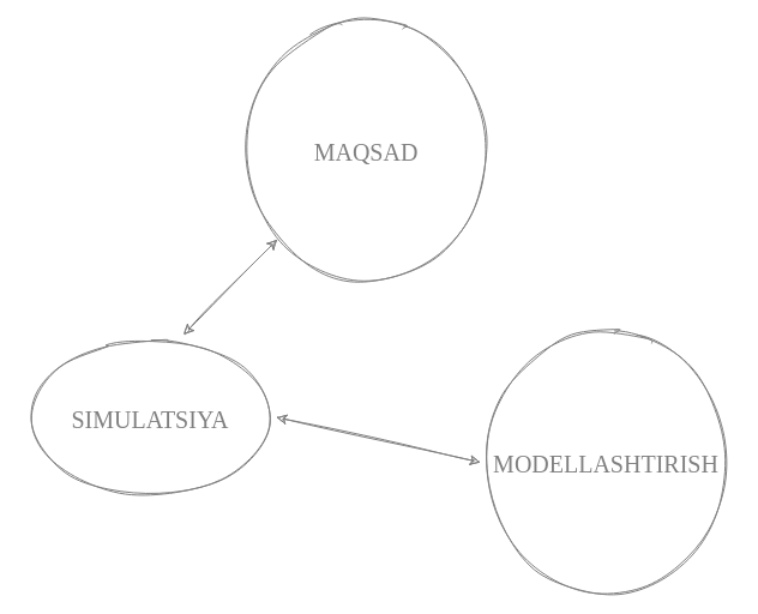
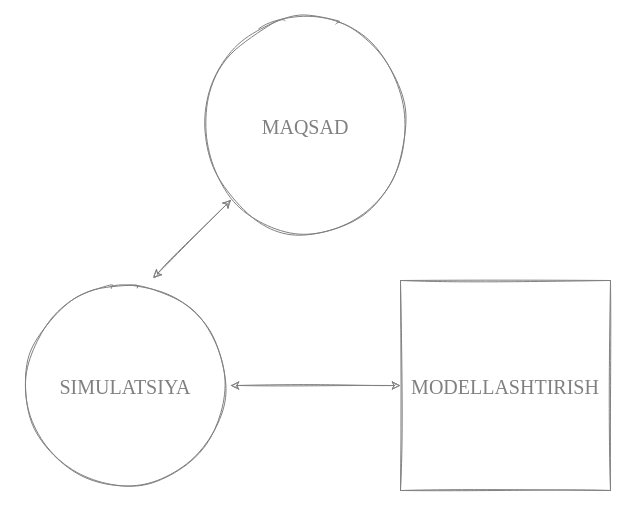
  <mxCell id="0" />
  <mxCell id="1" parent="0" />
  <mxCell id="2" value="&lt;font style=&quot;font-size: 20px;&quot;&gt;MAQSAD&lt;/font&gt;" style="ellipse;whiteSpace=wrap;html=1;aspect=fixed;sketch=1;fontFamily=Verdana;fontSize=25;fontColor=#808080;strokeColor=#808080;fillColor=none;" parent="1" vertex="1"><mxGeometry x="200" y="20" width="210" height="210" as="geometry" /></mxCell>
- <mxCell id="3" value="&lt;font style=&quot;font-size: 20px;&quot;&gt;MODELLASHTIRISH&lt;/font&gt;" style="ellipse;whiteSpace=wrap;html=1;aspect=fixed;sketch=1;fontFamily=Verdana;fontSize=25;fontColor=#808080;strokeColor=#808080;fillColor=none;" parent="1" vertex="1"><mxGeometry x="400" y="280" width="210" height="210" as="geometry" /></mxCell>
- <mxCell id="4" value="&lt;font style=&quot;font-size: 20px;&quot;&gt;SIMULATSIYA&lt;/font&gt;" style="ellipse;whiteSpace=wrap;html=1;aspect=fixed;sketch=1;fontFamily=Verdana;fontSize=25;fontColor=#808080;strokeColor=#808080;fillColor=none;" parent="1" vertex="1"><mxGeometry x="20" y="280" width="210" height="135" as="geometry" /></mxCell>
+ <mxCell id="3" value="&lt;font style=&quot;font-size: 20px;&quot;&gt;MODELLASHTIRISH&lt;/font&gt;" style="whiteSpace=wrap;html=1;aspect=fixed;sketch=1;fontFamily=Verdana;fontSize=25;fontColor=#808080;strokeColor=#808080;fillColor=none;rounded=0;" parent="1" vertex="1"><mxGeometry x="400" y="280" width="210" height="210" as="geometry" /></mxCell>
+ <mxCell id="4" value="&lt;font style=&quot;font-size: 20px;&quot;&gt;SIMULATSIYA&lt;/font&gt;" style="ellipse;whiteSpace=wrap;html=1;aspect=fixed;sketch=1;fontFamily=Verdana;fontSize=25;fontColor=#808080;strokeColor=#808080;fillColor=none;" parent="1" vertex="1"><mxGeometry x="20" y="280" width="210" height="210" as="geometry" /></mxCell>
  <mxCell id="5" value="" style="endArrow=classic;startArrow=classic;html=1;rounded=0;sketch=1;fontFamily=Verdana;fontSize=25;entryX=0;entryY=1;entryDx=0;entryDy=0;exitX=0.632;exitY=-0.012;exitDx=0;exitDy=0;exitPerimeter=0;fontColor=#808080;strokeColor=#808080;" parent="1" source="4" target="2" edge="1"><mxGeometry width="50" height="50" relative="1" as="geometry"><mxPoint x="540" y="180" as="sourcePoint" /><mxPoint x="461.065" y="59.135" as="targetPoint" /></mxGeometry></mxCell>
  <mxCell id="6" value="" style="endArrow=classic;startArrow=classic;html=1;rounded=0;sketch=1;fontFamily=Verdana;fontSize=25;entryX=1;entryY=0.5;entryDx=0;entryDy=0;exitX=0;exitY=0.5;exitDx=0;exitDy=0;fontColor=#808080;strokeColor=#808080;" parent="1" source="3" target="4" edge="1"><mxGeometry width="50" height="50" relative="1" as="geometry"><mxPoint x="310" y="370" as="sourcePoint" /><mxPoint x="231.065" y="249.135" as="targetPoint" /></mxGeometry></mxCell>
